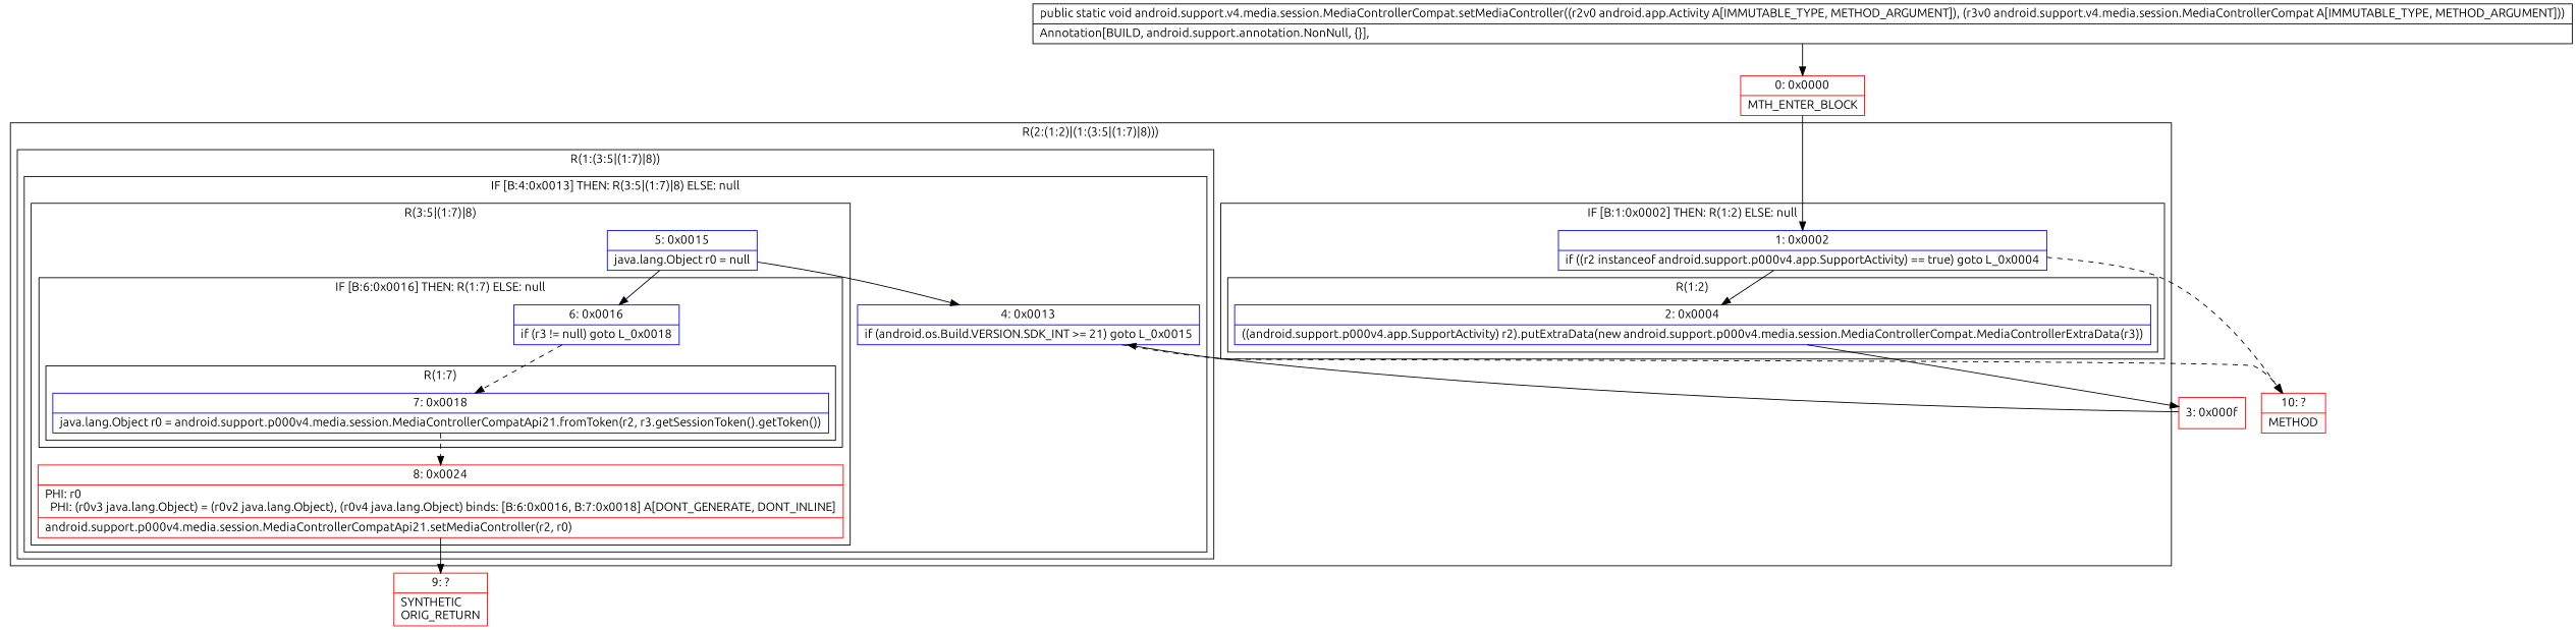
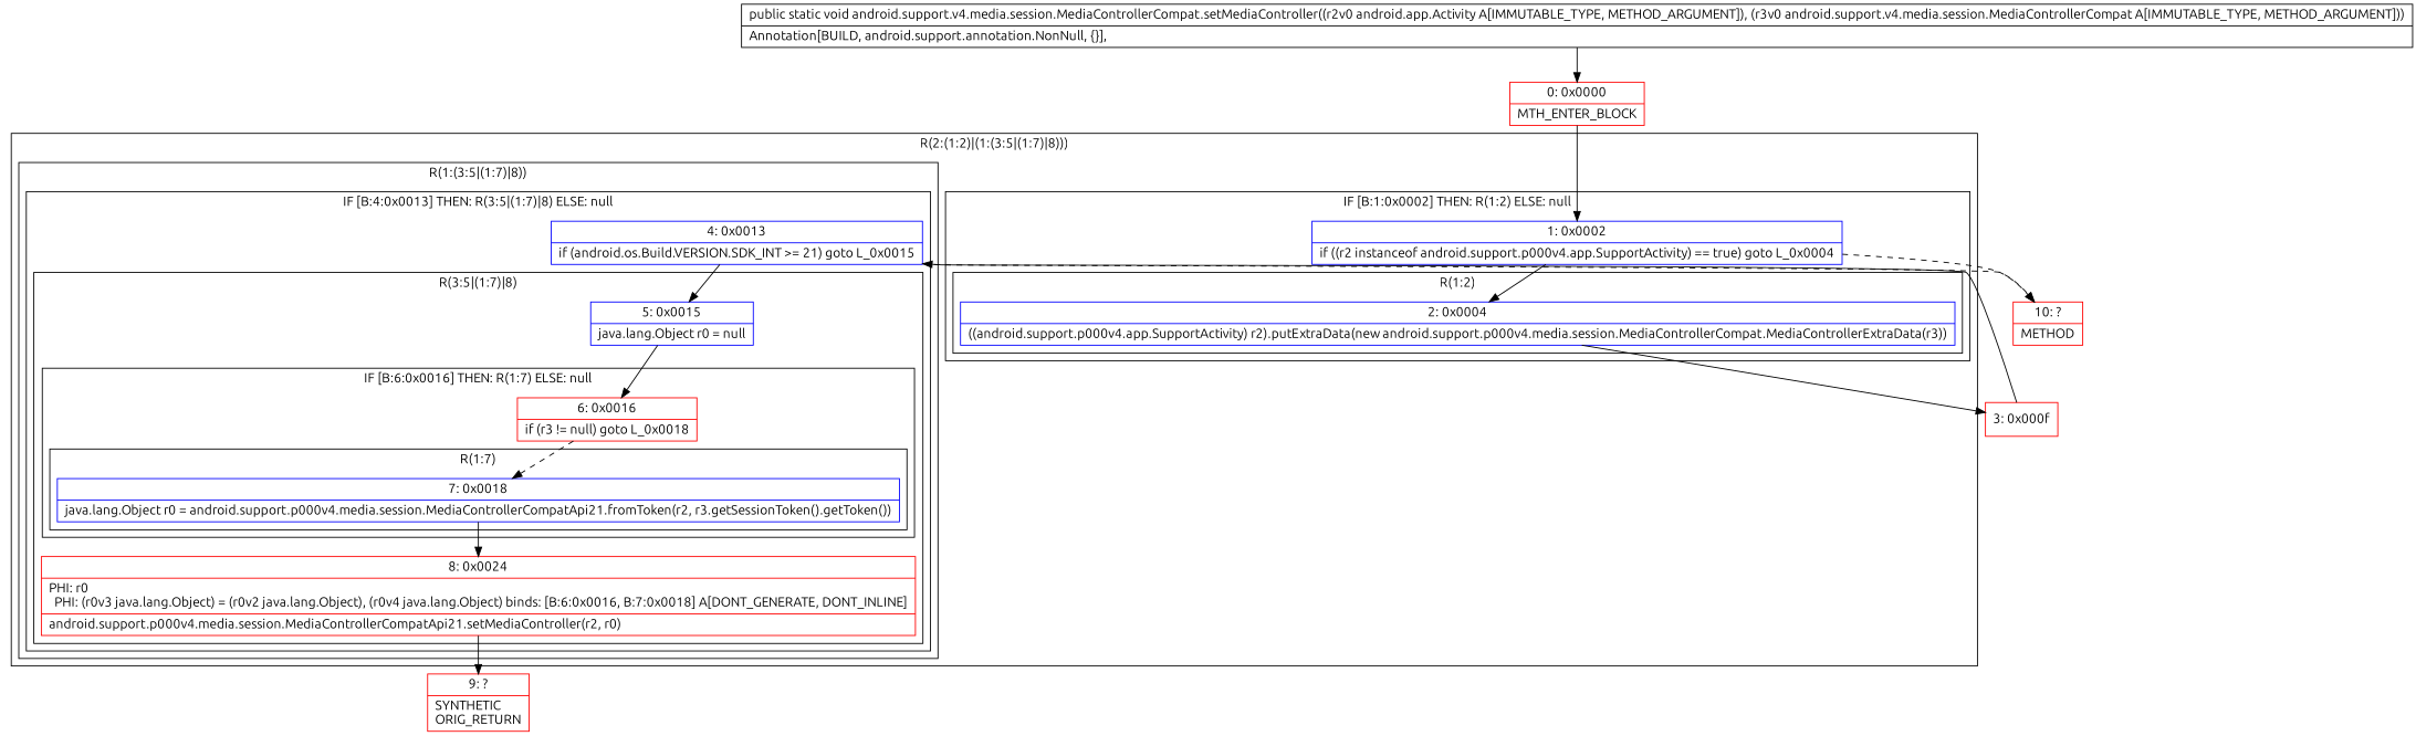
  digraph {
    fontname=Ubuntu
    node [color=blue fontname=Ubuntu shape=record]
    edge [fontname=Ubuntu]
    n1 [label="{2\:\ 0x0004|((android.support.p000v4.app.SupportActivity) r2).putExtraData(new android.support.p000v4.media.session.MediaControllerCompat.MediaControllerExtraData(r3))\l}"]
    n2 [label="{1\:\ 0x0002|if ((r2 instanceof android.support.p000v4.app.SupportActivity) == true) goto L_0x0004\l}"]
    n3 [label="{7\:\ 0x0018|java.lang.Object r0 = android.support.p000v4.media.session.MediaControllerCompatApi21.fromToken(r2, r3.getSessionToken().getToken())\l}"]
-   n4 [label="{6\:\ 0x0016|if (r3 != null) goto L_0x0018\l}"]
+   n4 [color=red label="{6\:\ 0x0016|if (r3 != null) goto L_0x0018\l}"]
    n5 [label="{5\:\ 0x0015|java.lang.Object r0 = null\l}"]
    n6 [color=red label="{8\:\ 0x0024|PHI: r0 \l  PHI: (r0v3 java.lang.Object) = (r0v2 java.lang.Object), (r0v4 java.lang.Object) binds: [B:6:0x0016, B:7:0x0018] A[DONT_GENERATE, DONT_INLINE]\l|android.support.p000v4.media.session.MediaControllerCompatApi21.setMediaController(r2, r0)\l}"]
    n7 [label="{4\:\ 0x0013|if (android.os.Build.VERSION.SDK_INT \>= 21) goto L_0x0015\l}"]
    n8 [color=red label="{3\:\ 0x000f}"]
    n9 [color=red label="{10\:\ ?|METHOD\l}"]
    n10 [color=red label="{9\:\ ?|SYNTHETIC\lORIG_RETURN\l}"]
    n11 [color=red label="{0\:\ 0x0000|MTH_ENTER_BLOCK\l}"]
    n12 [label="{public static void android.support.v4.media.session.MediaControllerCompat.setMediaController((r2v0 android.app.Activity A[IMMUTABLE_TYPE, METHOD_ARGUMENT]), (r3v0 android.support.v4.media.session.MediaControllerCompat A[IMMUTABLE_TYPE, METHOD_ARGUMENT]))  | Annotation[BUILD, android.support.annotation.NonNull, \{\}], \l}" color=""]
    subgraph cluster_1 {
      label="R(2:(1:2)|(1:(3:5|(1:7)|8)))"
      subgraph cluster_2 {
        label="IF [B:1:0x0002] THEN: R(1:2) ELSE: null"
        n2
        subgraph cluster_3 {
          label="R(1:2)"
          n1
        }
      }
      subgraph cluster_4 {
        label="R(1:(3:5|(1:7)|8))"
        subgraph cluster_5 {
          label="IF [B:4:0x0013] THEN: R(3:5|(1:7)|8) ELSE: null"
          n7
          subgraph cluster_6 {
            label="R(3:5|(1:7)|8)"
            n5
            n6
            subgraph cluster_7 {
              label="IF [B:6:0x0016] THEN: R(1:7) ELSE: null"
              n4
              subgraph cluster_8 {
                label="R(1:7)"
                n3
              }
            }
          }
        }
      }
    }
    n1 -> n8
    n2 -> n1
    n2 -> n9 [style=dashed]
-   n3 -> n6 [style=dashed]
+   n3 -> n6
    n4 -> n3 [style=dashed]
    n5 -> n4
    n6 -> n10
-   n5 -> n7
+   n7 -> n5
    n7 -> n9 [style=dashed]
    n8 -> n7
    n11 -> n2
    n12 -> n11
  }
